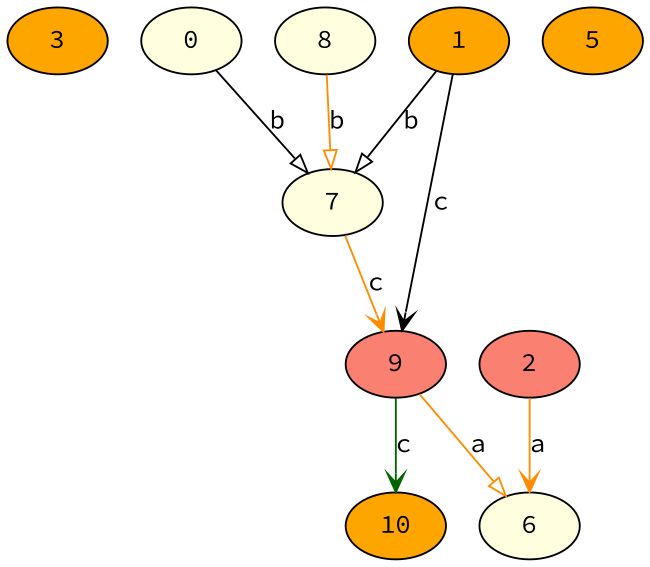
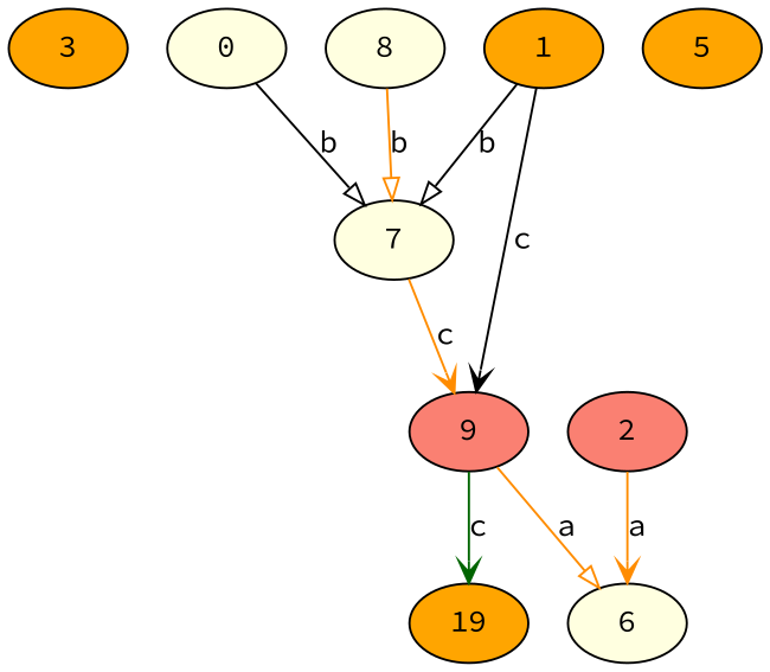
  strict digraph {
    fontname="Source Code Pro"
    node [fillcolor=orange fontname="Source Code Pro" style=filled]
    edge [arrowhead=onormal color=darkorange fontname="Source Code Pro"]
    3
    0 [fillcolor=lightyellow]
    7 [fillcolor=lightyellow]
    9 [fillcolor=salmon]
    n5 [fillcolor=lightyellow label=8]
    1
    6 [fillcolor=lightyellow]
-   10
+   10 [label=19]
    5
    2 [fillcolor=salmon]
    0 -> 7 [color=black label=b]
    7 -> 9 [arrowhead=vee label=c]
    9 -> 6 [label=a]
    9 -> 10 [arrowhead=vee color=darkgreen label=c]
    n5 -> 7 [label=b]
    1 -> 7 [color=black label=b]
    1 -> 9 [arrowhead=vee color=black label=c]
    2 -> 6 [arrowhead=vee label=a]
  }
